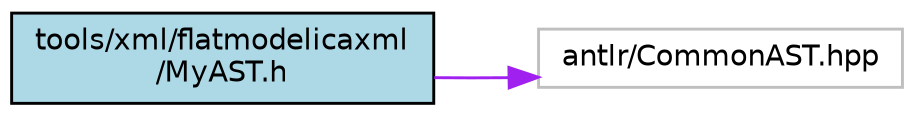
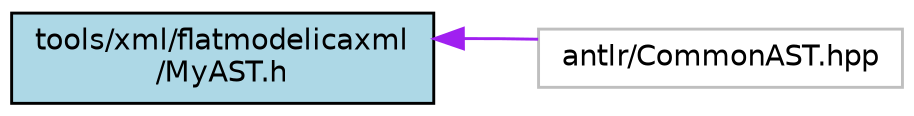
  digraph {
    rankdir=LR
    node [fontname=Helvetica fontsize=10 shape=record style=filled]
    n1 [color=black fillcolor=lightblue fontcolor=black height=0.2 label="tools/xml/flatmodelicaxml\l/MyAST.h" width=0.4]
    n2 [color=grey75 fillcolor=white height=0.2 label="antlr/CommonAST.hpp" width=0.4]
-   n1 -> n2 [color=purple fontname=Helvetica fontsize=10 labelfontname=Helvetica labelfontsize=10 style=solid]
+   n2 -> n1 [color=purple fontname=Helvetica fontsize=10 labelfontname=Helvetica labelfontsize=10 style=solid]
  }
